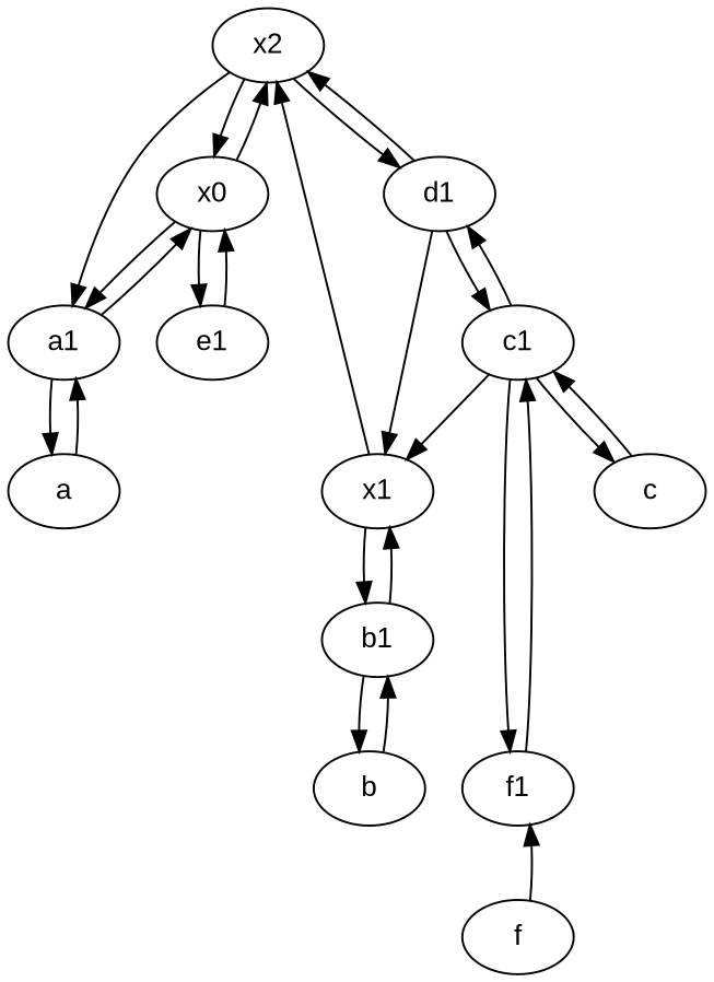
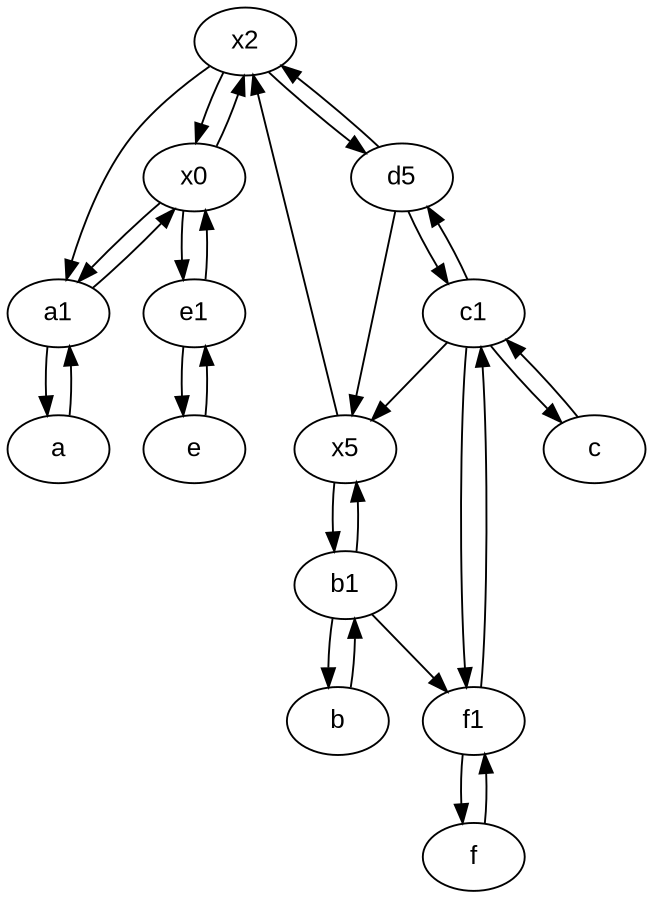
  digraph {
    fontname="Liberation Sans"
    node [fontname="Liberation Sans"]
    edge [fontname="Liberation Sans"]
    x2
    x0
-   d1
+   d1 [label=d5]
    a1
-   x1
+   x1 [label=x5]
    b1
    e1
    c1
    a
    f1
    b
    f
+   e
    c
    x2 -> x0
    x2 -> d1
    x2 -> a1
    x0 -> x2
    x0 -> a1
    x0 -> e1
    d1 -> x2
    d1 -> x1
    d1 -> c1
    a1 -> x0
    a1 -> a
    x1 -> x2
    x1 -> b1
    b1 -> x1
+   b1 -> f1
    b1 -> b
    e1 -> x0
+   e1 -> e
    c1 -> d1
    c1 -> x1
    c1 -> f1
    c1 -> c
    a -> a1
    f1 -> c1
+   f1 -> f
    b -> b1
    f -> f1
+   e -> e1
    c -> c1
  }
